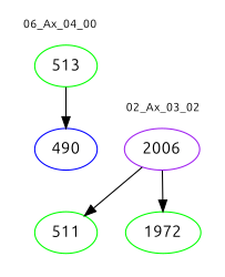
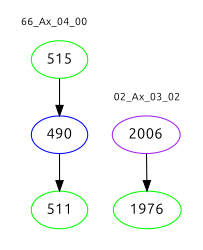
  digraph {
    fontname=Ubuntu
    node [color=green fontname=Ubuntu]
    edge [color=black fontname=Ubuntu]
-   n1 [label=513]
+   n1 [label=515]
    n2 [color=blue label=490]
    n3 [label=511]
    n4 [color=purple label=2006]
-   n5 [label=1972]
+   n5 [label=1976]
    subgraph cluster_1 {
      color=white
      fontsize=10
-     label="06_Ax_04_00"
+     label="66_Ax_04_00"
      n1
      n2
      n3
    }
    subgraph cluster_2 {
      color=white
      fontsize=10
      label="02_Ax_03_02"
      n4
      n5
    }
    n1 -> n2
-   n4 -> n3
+   n2 -> n3
    n4 -> n5
  }
